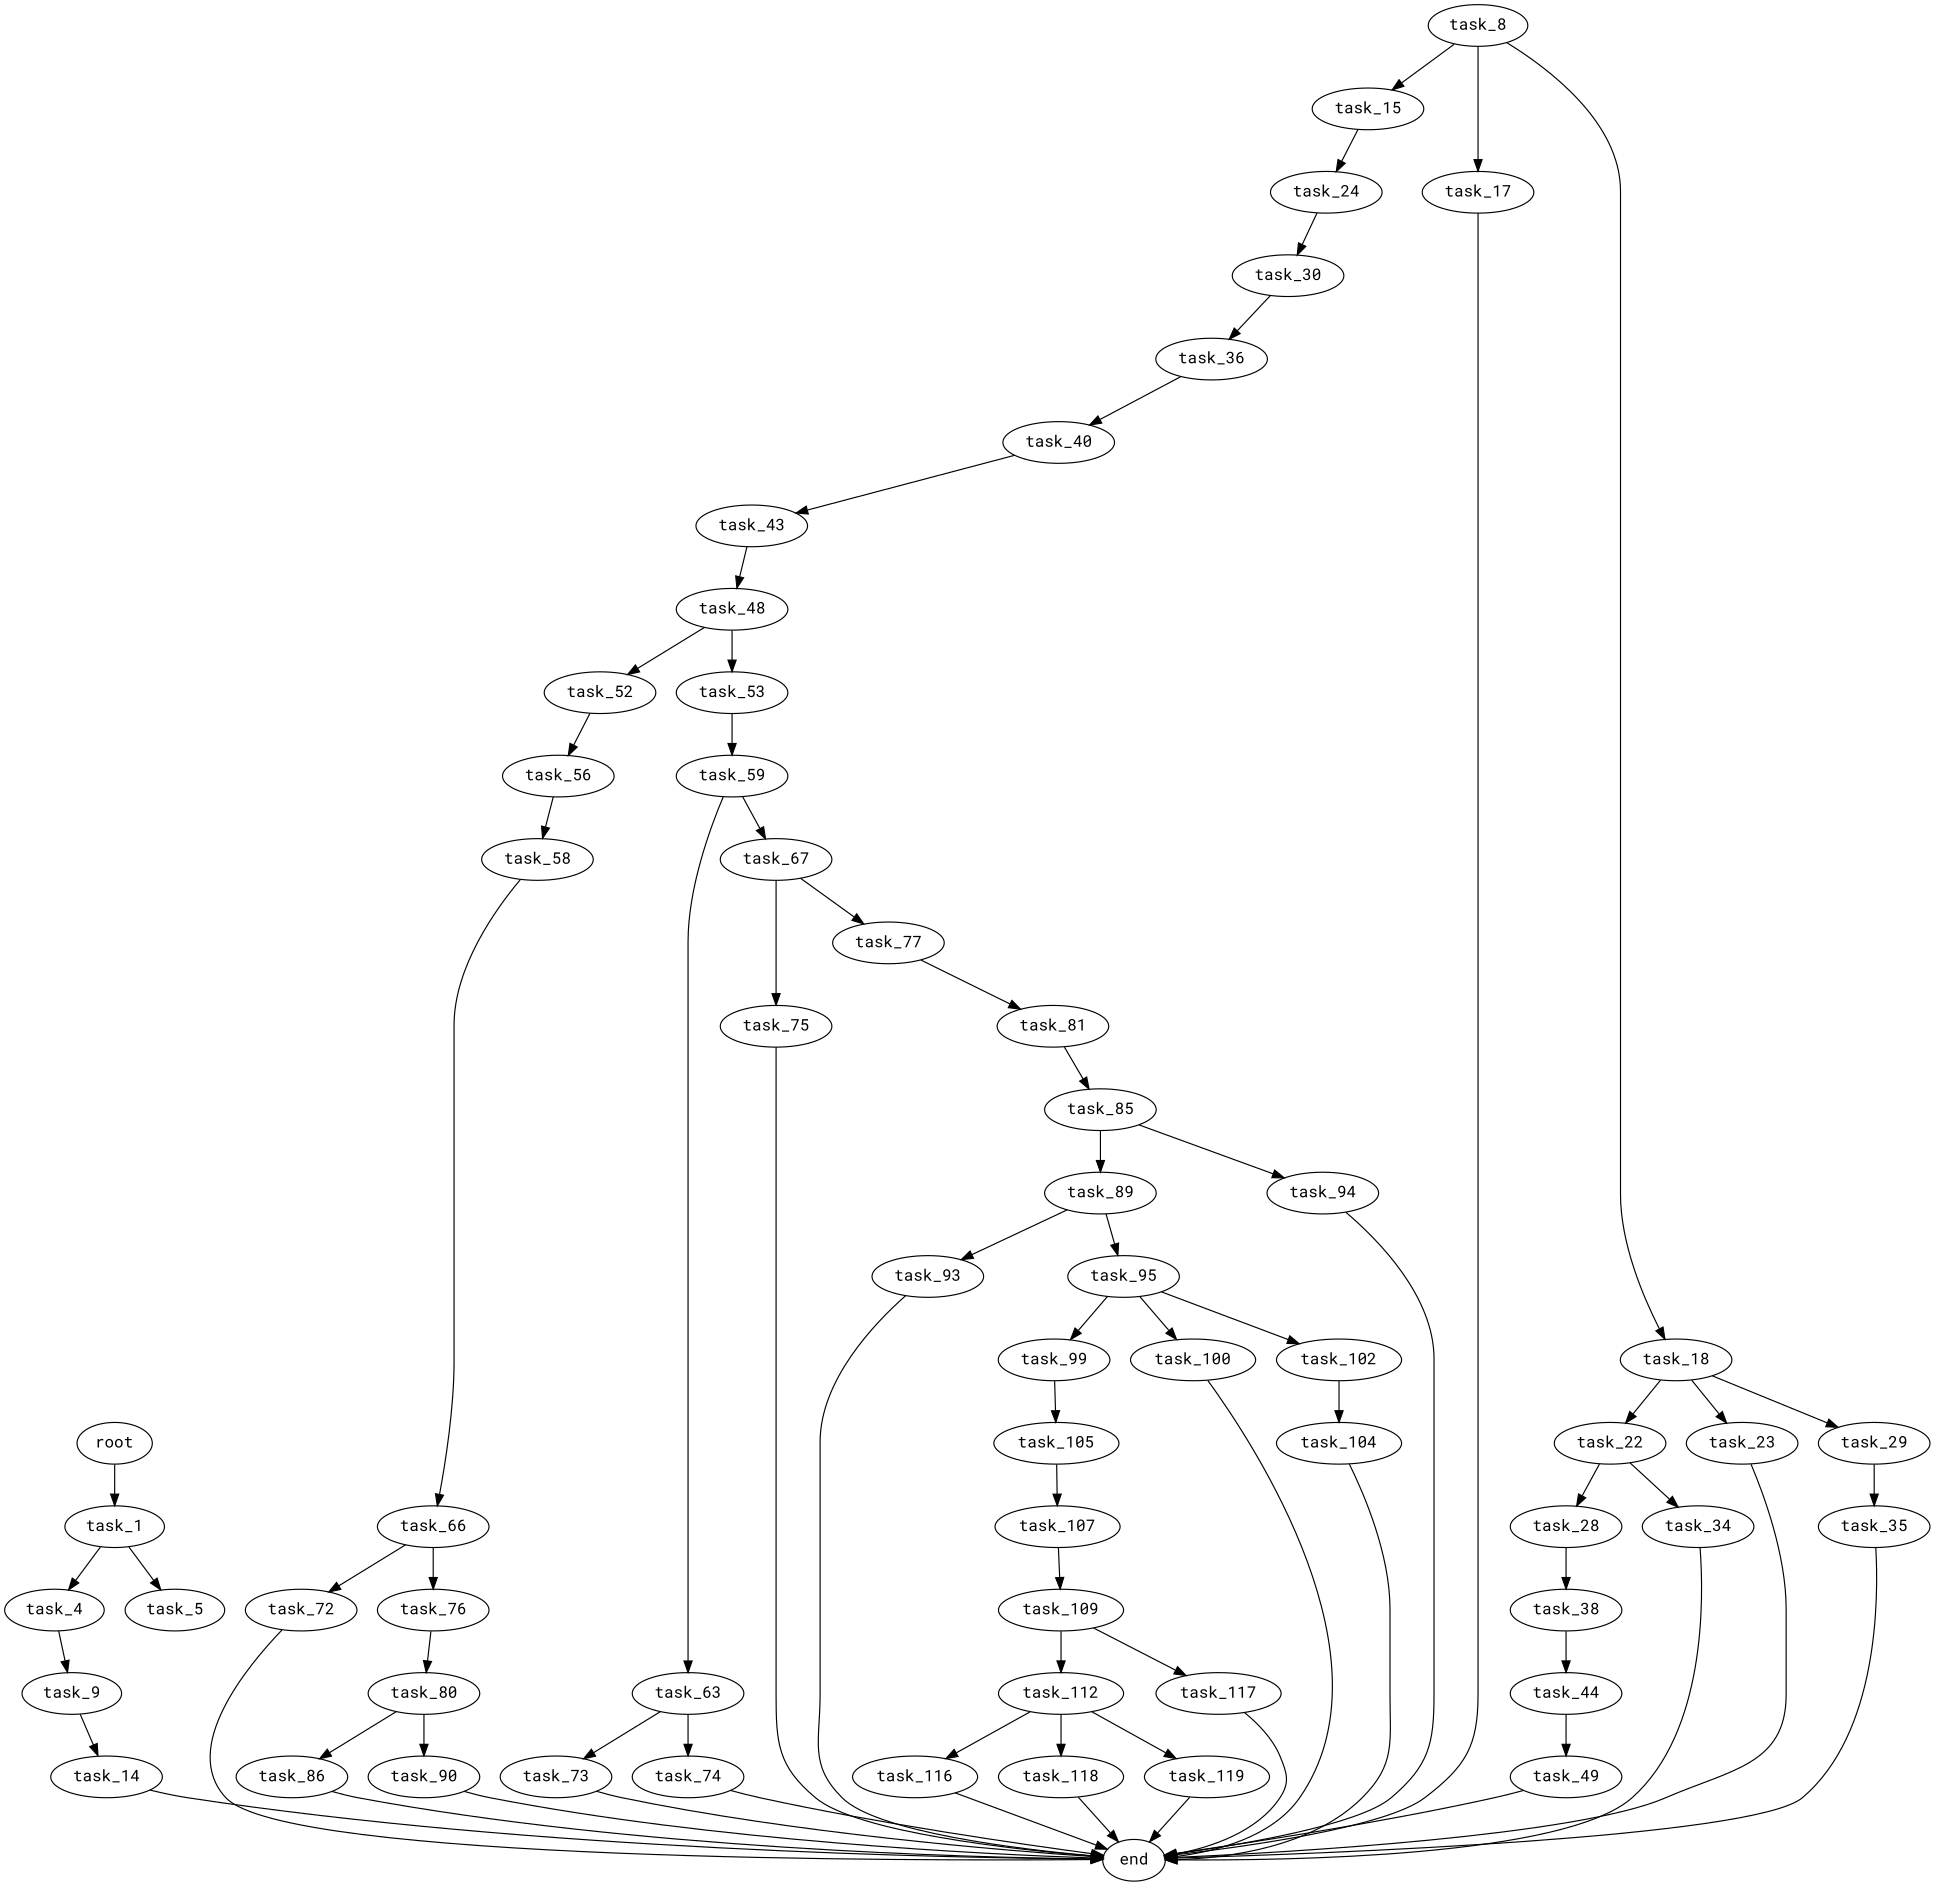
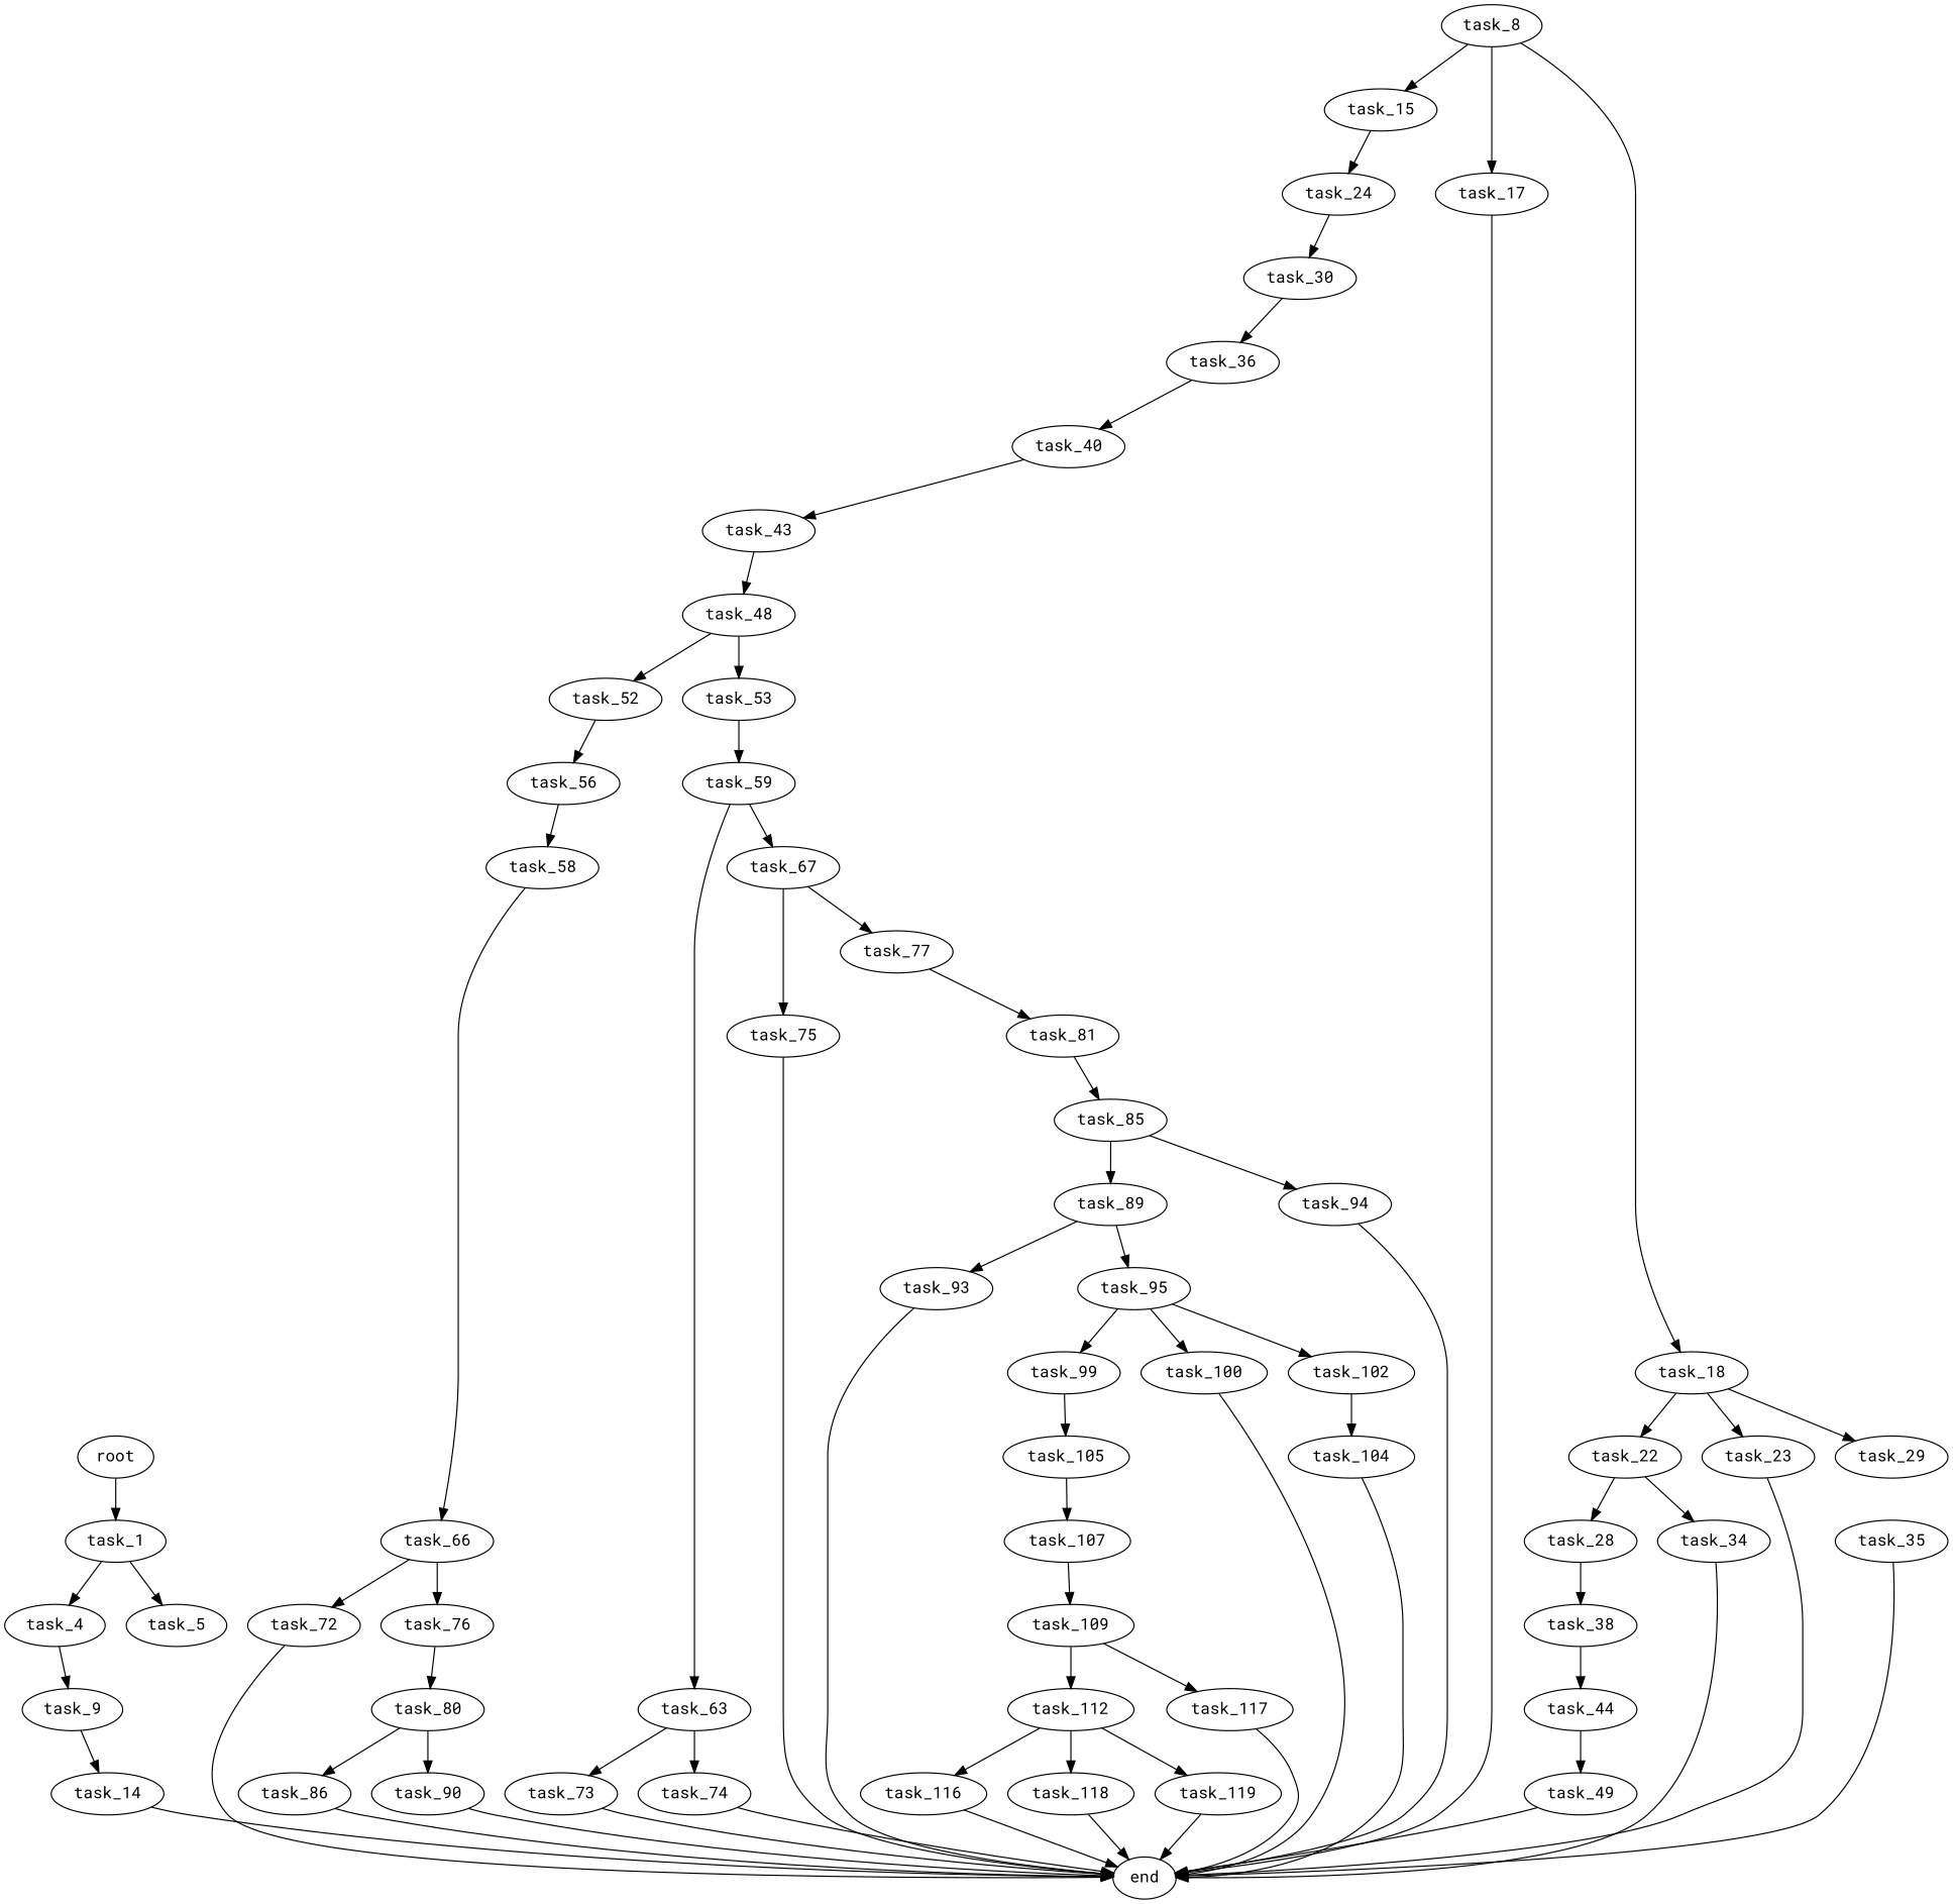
  digraph {
    fontname="Roboto Mono"
    node [fontname="Roboto Mono"]
    edge [fontname="Roboto Mono"]
    root
    task_1
    task_4
    task_5
    task_9
    task_14
    task_8
    task_15
    task_17
    task_18
    task_24
    end
    task_22
    task_23
    task_29
    task_30
    task_28
    task_34
    task_35
    task_38
    task_36
    task_44
    task_40
    task_43
    task_49
    task_48
    task_52
    task_53
    task_56
    task_59
    task_58
    task_63
    task_67
    task_66
    task_72
    task_76
    task_73
    task_74
    task_75
    task_77
    task_80
    task_81
    task_86
    task_90
    task_85
    task_89
    task_94
    task_93
    task_95
    task_99
    task_100
    task_102
    task_105
    task_104
    task_107
    task_109
    task_112
    task_117
    task_116
    task_118
    task_119
    root -> task_1
    task_1 -> task_4
    task_1 -> task_5
    task_4 -> task_9
    task_9 -> task_14
    task_14 -> end
    task_8 -> task_15
    task_8 -> task_17
    task_8 -> task_18
    task_15 -> task_24
    task_17 -> end
    task_18 -> task_22
    task_18 -> task_23
    task_18 -> task_29
    task_24 -> task_30
    task_22 -> task_28
    task_22 -> task_34
    task_23 -> end
-   task_29 -> task_35
    task_30 -> task_36
    task_28 -> task_38
    task_34 -> end
    task_35 -> end
    task_38 -> task_44
    task_36 -> task_40
    task_44 -> task_49
    task_40 -> task_43
    task_43 -> task_48
    task_49 -> end
    task_48 -> task_52
    task_48 -> task_53
    task_52 -> task_56
    task_53 -> task_59
    task_56 -> task_58
    task_59 -> task_63
    task_59 -> task_67
    task_58 -> task_66
    task_63 -> task_73
    task_63 -> task_74
    task_67 -> task_75
    task_67 -> task_77
    task_66 -> task_72
    task_66 -> task_76
    task_72 -> end
    task_76 -> task_80
    task_73 -> end
    task_74 -> end
    task_75 -> end
    task_77 -> task_81
    task_80 -> task_86
    task_80 -> task_90
    task_81 -> task_85
    task_86 -> end
    task_90 -> end
    task_85 -> task_89
    task_85 -> task_94
    task_89 -> task_93
    task_89 -> task_95
    task_94 -> end
    task_93 -> end
    task_95 -> task_99
    task_95 -> task_100
    task_95 -> task_102
    task_99 -> task_105
    task_100 -> end
    task_102 -> task_104
    task_105 -> task_107
    task_104 -> end
    task_107 -> task_109
    task_109 -> task_112
    task_109 -> task_117
    task_112 -> task_116
    task_112 -> task_118
    task_112 -> task_119
    task_117 -> end
    task_116 -> end
    task_118 -> end
    task_119 -> end
  }
